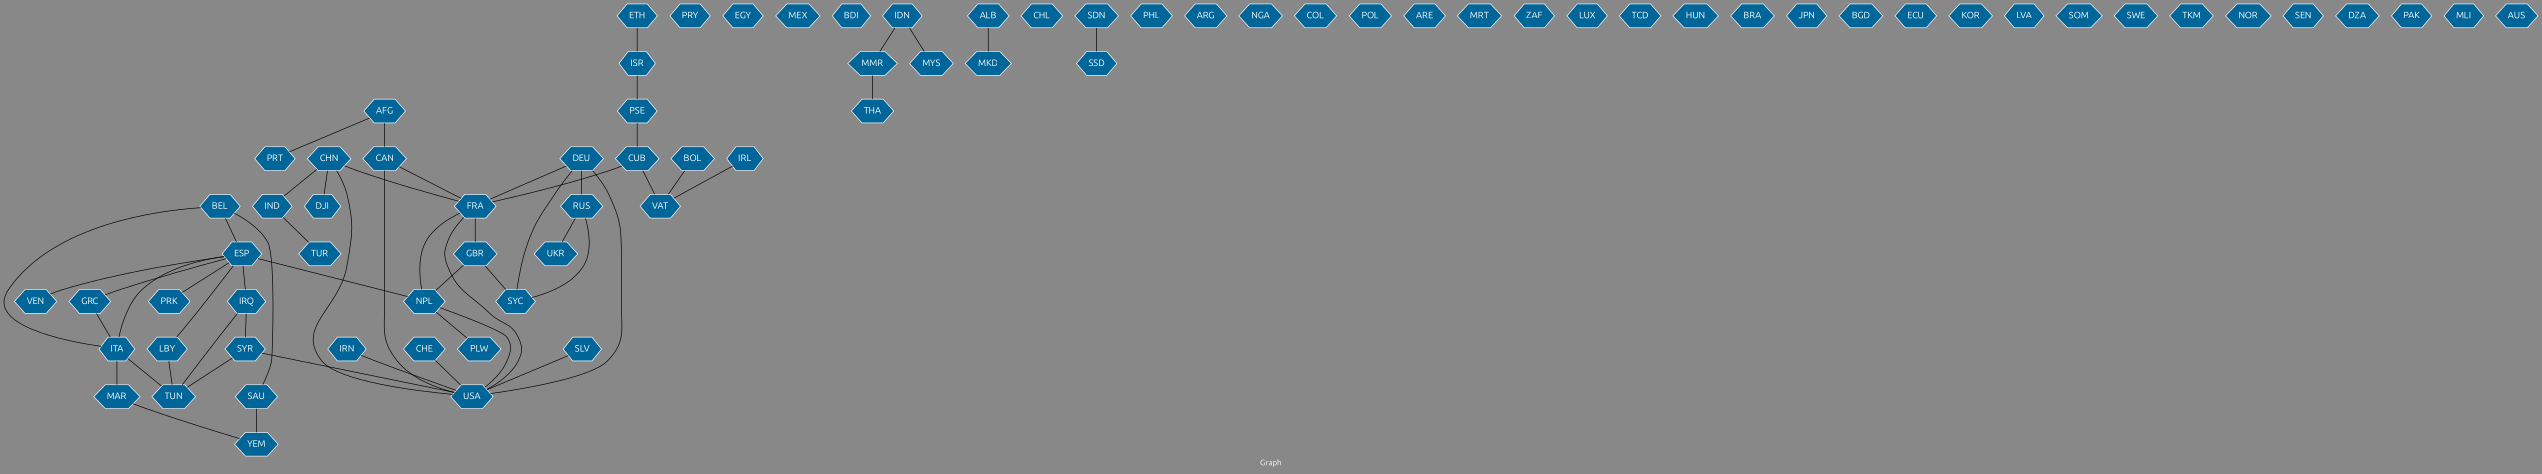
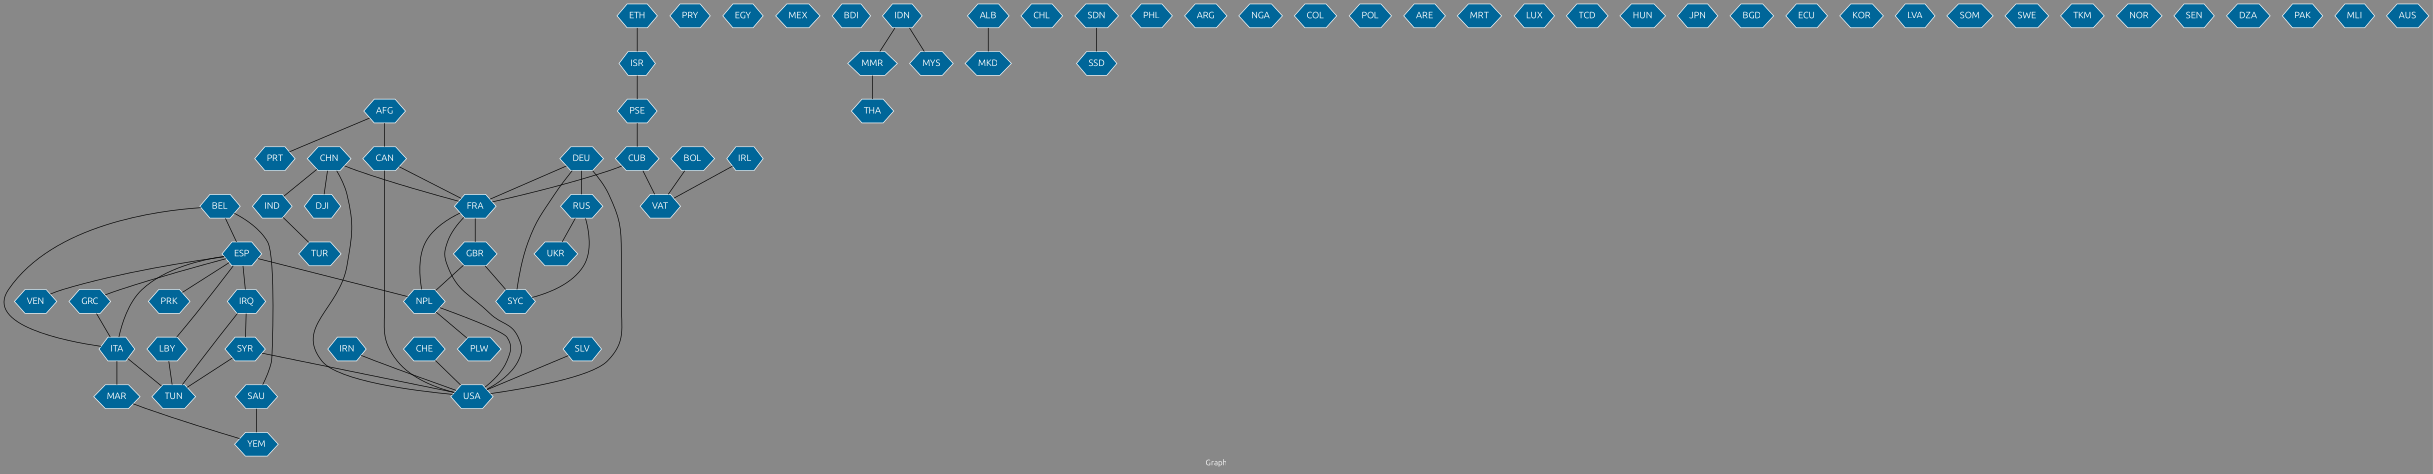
  graph {
    bgcolor="#888888"
    fontcolor=white
    fontname=Ubuntu
    fontsize=12
    label="Graph"
    node [color=white fillcolor="#006699" fontcolor=white fontname=Ubuntu shape=hexagon style=filled]
    edge [arrowhead=open color=black fontcolor=white fontname=Ubuntu fontsize=12 weight=1]
    n1 [label=FRA]
    n2 [label=NPL]
    n3 [label=USA]
    n4 [label=GBR]
    n5 [label=PLW]
    n6 [label=SYC]
    n7 [label=IRQ]
    n8 [label=SYR]
    n9 [label=TUN]
    n10 [label=ISR]
    n11 [label=PSE]
    n12 [label=CUB]
    n13 [label=VEN]
    n14 [label=PRY]
    n15 [label=EGY]
    n16 [label=MEX]
    n17 [label=TUR]
    n18 [label=BDI]
    n19 [label=SLV]
    n20 [label=CHN]
    n21 [label=IND]
    n22 [label=DJI]
    n23 [label=IDN]
    n24 [label=MMR]
    n25 [label=MYS]
    n26 [label=THA]
    n27 [label=MKD]
    n28 [label=DEU]
    n29 [label=RUS]
    n30 [label=UKR]
    n31 [label=CHL]
    n32 [label=BOL]
    n33 [label=VAT]
    n34 [label=ITA]
    n35 [label=MAR]
    n36 [label=YEM]
    n37 [label=SSD]
    n38 [label=SDN]
    n39 [label=GRC]
    n40 [label=PHL]
    n41 [label=ARG]
    n42 [label=NGA]
    n43 [label=COL]
    n44 [label=SAU]
    n45 [label=POL]
    n46 [label=ESP]
    n47 [label=LBY]
    n48 [label=PRK]
    n49 [label=ARE]
    n50 [label=MRT]
    n51 [label=BEL]
-   n52 [label=ZAF]
    n53 [label=LUX]
    n54 [label=TCD]
    n55 [label=HUN]
    n56 [label=IRN]
    n57 [label=AFG]
    n58 [label=PRT]
    n59 [label=CAN]
-   n60 [label=BRA]
    n61 [label=JPN]
    n62 [label=BGD]
    n63 [label=ECU]
    n64 [label=IRL]
    n65 [label=CHE]
    n66 [label=KOR]
    n67 [label=LVA]
    n68 [label=ALB]
    n69 [label=SOM]
    n70 [label=SWE]
    n71 [label=TKM]
    n72 [label=NOR]
    n73 [label=SEN]
    n74 [label=DZA]
    n75 [label=ETH]
    n76 [label=PAK]
    n77 [label=MLI]
    n78 [label=AUS]
    n1 -- n2
    n1 -- n3
    n1 -- n4 [weight=2]
    n2 -- n3
    n2 -- n5
    n4 -- n2
    n4 -- n6 [weight=2]
    n7 -- n8
    n7 -- n9
    n8 -- n3
    n8 -- n9
    n10 -- n11 [weight=4]
    n11 -- n12
    n12 -- n1 [weight=3]
    n12 -- n33 [weight=4]
    n19 -- n3
    n20 -- n1
    n20 -- n3
    n20 -- n21
    n20 -- n22
    n21 -- n17
    n23 -- n24
    n23 -- n25
    n24 -- n26
    n28 -- n1
    n28 -- n3 [weight=3]
    n28 -- n6
    n28 -- n29 [weight=2]
    n29 -- n6 [weight=2]
    n29 -- n30
    n32 -- n33
    n34 -- n9 [weight=2]
    n34 -- n35
    n35 -- n36
    n38 -- n37
    n39 -- n34
    n44 -- n36 [weight=3]
    n46 -- n2 [weight=10]
    n46 -- n7
    n46 -- n13
    n46 -- n34 [weight=3]
    n46 -- n39 [weight=2]
    n46 -- n47
    n46 -- n48
    n47 -- n9
    n51 -- n34
    n51 -- n44
    n51 -- n46 [weight=2]
    n56 -- n3
    n57 -- n58
    n57 -- n59 [weight=2]
    n59 -- n1
    n59 -- n3 [weight=2]
    n64 -- n33
    n65 -- n3
    n68 -- n27
    n75 -- n10
  }
